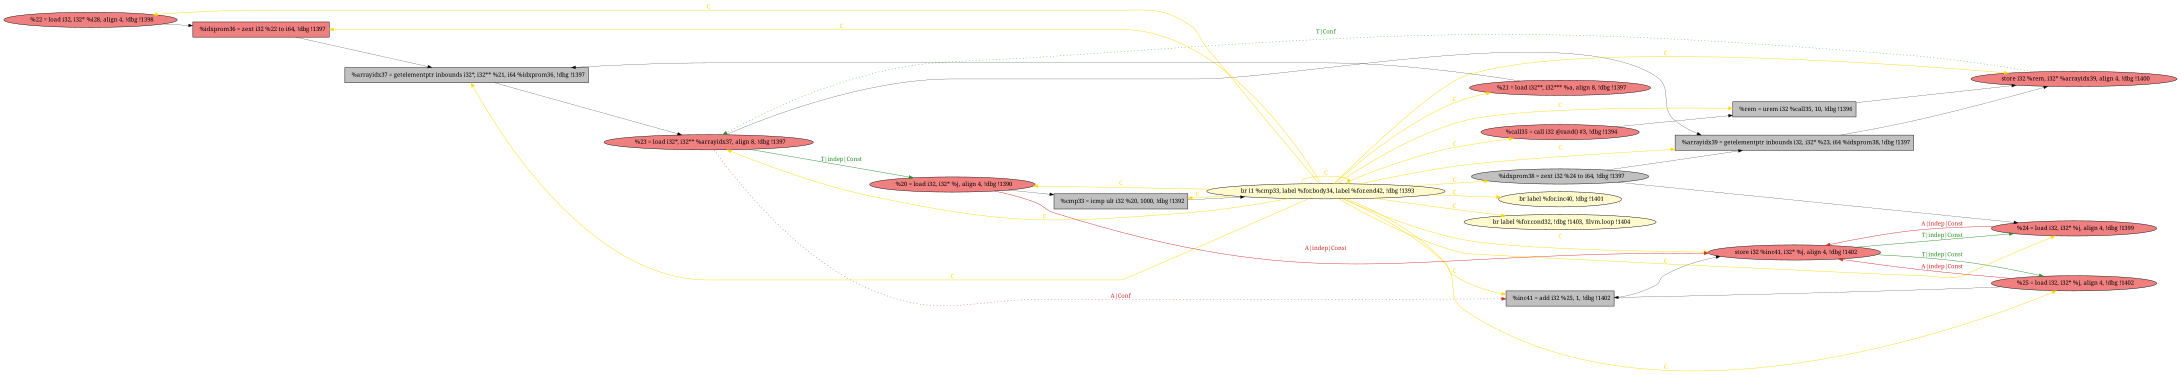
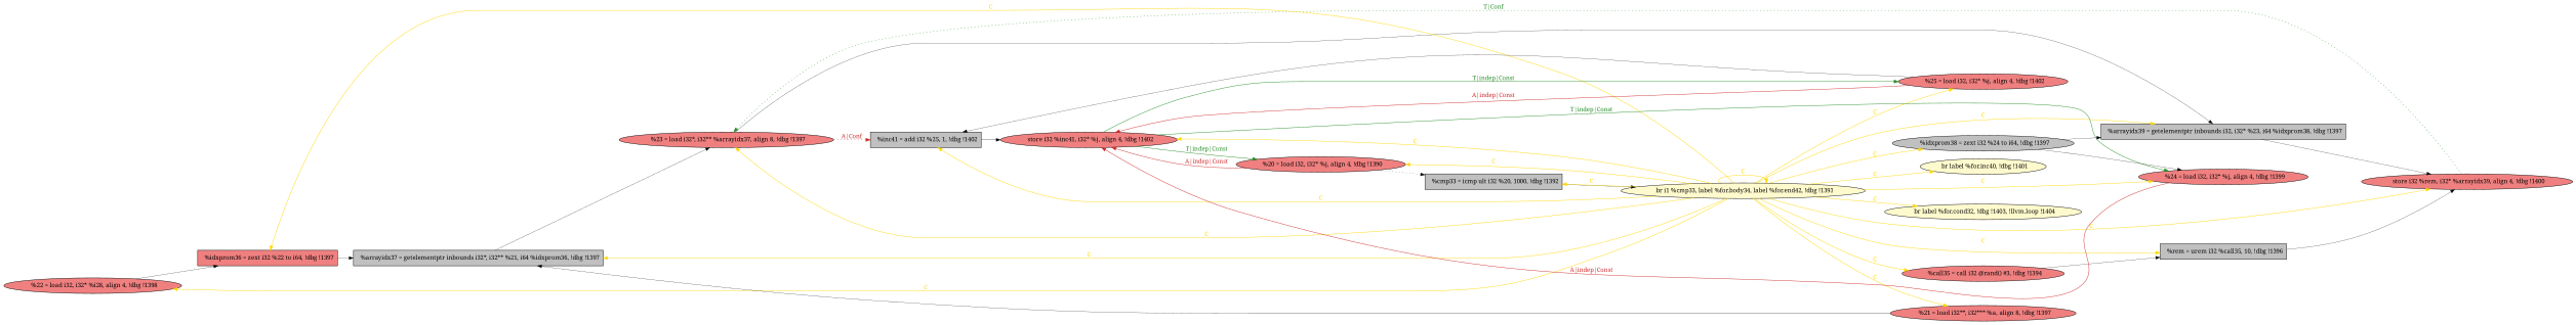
  digraph {
    fontname="Noto Serif"
    rankdir=LR
    node [fillcolor=lightcoral fontname="Noto Serif" shape=ellipse style=filled]
    edge [color=gold fontcolor=gold fontname="Noto Serif" penwidth=1.0 style=solid]
    n1 [label="  %22 = load i32, i32* %i28, align 4, !dbg !1398"]
    n2 [label="  %idxprom36 = zext i32 %22 to i64, !dbg !1397" shape=rectangle]
    n3 [fillcolor=grey label="  %arrayidx37 = getelementptr inbounds i32*, i32** %21, i64 %idxprom36, !dbg !1397" shape=rectangle]
    n4 [fillcolor=grey label="  %arrayidx39 = getelementptr inbounds i32, i32* %23, i64 %idxprom38, !dbg !1397" shape=rectangle]
    n5 [label="  store i32 %rem, i32* %arrayidx39, align 4, !dbg !1400"]
    n6 [label="  %23 = load i32*, i32** %arrayidx37, align 8, !dbg !1397"]
    n7 [fillcolor=grey label="  %cmp33 = icmp ult i32 %20, 1000, !dbg !1392" shape=rectangle]
    n8 [fillcolor=lemonchiffon label="  br i1 %cmp33, label %for.body34, label %for.end42, !dbg !1393"]
    n9 [label="  %call35 = call i32 @rand() #3, !dbg !1394"]
    n10 [fillcolor=grey label="  %rem = urem i32 %call35, 10, !dbg !1396" shape=rectangle]
    n11 [label="  %24 = load i32, i32* %j, align 4, !dbg !1399"]
    n12 [label="  store i32 %inc41, i32* %j, align 4, !dbg !1402"]
    n13 [fillcolor=grey label="  %idxprom38 = zext i32 %24 to i64, !dbg !1397"]
    n14 [label="  %21 = load i32**, i32*** %a, align 8, !dbg !1397"]
    n15 [fillcolor=lemonchiffon label="  br label %for.cond32, !dbg !1403, !llvm.loop !1404"]
    n16 [label="  %25 = load i32, i32* %j, align 4, !dbg !1402"]
    n17 [fillcolor=grey label="  %inc41 = add i32 %25, 1, !dbg !1402" shape=rectangle]
    n18 [label="  %20 = load i32, i32* %j, align 4, !dbg !1390"]
    n19 [fillcolor=lemonchiffon label="  br label %for.inc40, !dbg !1401"]
    n1 -> n2 [color=black fontcolor=black penwidth=0.5]
    n2 -> n3 [color=black fontcolor=black penwidth=0.5]
    n3 -> n6 [color=black fontcolor=black penwidth=0.5]
    n4 -> n5 [color=black fontcolor=black penwidth=0.5]
    n5 -> n6 [color=forestgreen fontcolor=forestgreen label="T|Conf" style=dotted]
    n6 -> n4 [color=black fontcolor=black penwidth=0.5]
    n6 -> n17 [color=firebrick3 fontcolor=firebrick3 label="A|Conf" style=dotted]
    n7 -> n8 [color=black fontcolor=black penwidth=0.5]
    n8 -> n1 [label=C]
    n8 -> n2 [label=C]
    n8 -> n3 [label=C]
    n8 -> n4 [label=C]
    n8 -> n5 [label=C]
    n8 -> n6 [label=C]
    n8 -> n7 [label=C]
    n8 -> n8 [label=C]
    n8 -> n9 [label=C]
    n8 -> n10 [label=C]
    n8 -> n11 [label=C]
    n8 -> n12 [label=C]
    n8 -> n13 [label=C]
    n8 -> n14 [label=C]
    n8 -> n15 [label=C]
    n8 -> n16 [label=C]
    n8 -> n17 [label=C]
    n8 -> n18 [label=C]
    n8 -> n19 [label=C]
    n9 -> n10 [color=black fontcolor=black penwidth=0.5]
    n10 -> n5 [color=black fontcolor=black penwidth=0.5]
    n11 -> n12 [color=firebrick3 fontcolor=firebrick3 label="A|indep|Const"]
    n12 -> n11 [color=forestgreen fontcolor=forestgreen label="T|indep|Const"]
    n12 -> n16 [color=forestgreen fontcolor=forestgreen label="T|indep|Const"]
-   n6 -> n18 [color=forestgreen fontcolor=forestgreen label="T|indep|Const"]
+   n12 -> n18 [color=forestgreen fontcolor=forestgreen label="T|indep|Const"]
    n13 -> n4 [color=black fontcolor=black penwidth=0.5]
    n13 -> n11 [color=black fontcolor=black penwidth=0.5]
    n14 -> n3 [color=black fontcolor=black penwidth=0.5]
    n16 -> n12 [color=firebrick3 fontcolor=firebrick3 label="A|indep|Const"]
    n16 -> n17 [color=black fontcolor=black penwidth=0.5]
    n17 -> n12 [color=black fontcolor=black penwidth=0.5]
-   n18 -> n7 [color=black fontcolor=black penwidth=0.5]
+   n18 -> n7 [color=black fontcolor=black penwidth=0.5 style=dotted]
    n18 -> n12 [color=firebrick3 fontcolor=firebrick3 label="A|indep|Const"]
  }
